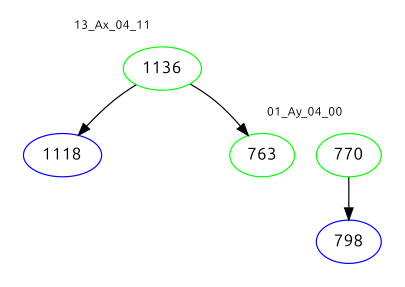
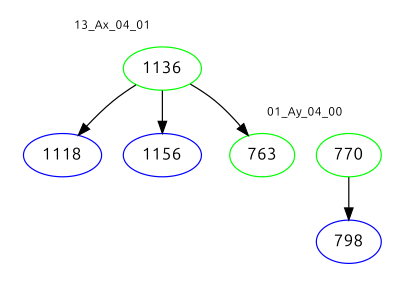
  digraph {
    fontname=Ubuntu
    node [color=green fontname=Ubuntu]
    edge [color=black fontname=Ubuntu]
    n1 [label=770]
    n2 [label=763]
    n3 [color=blue label=798]
    n4 [label=1136]
    n5 [color=blue label=1118]
+   n6 [color=blue label=1156]
    subgraph cluster_1 {
      color=white
      fontsize=10
      label="01_Ay_04_00"
      n1
      n2
      n3
    }
    subgraph cluster_2 {
      color=white
      fontsize=10
-     label="13_Ax_04_11"
+     label="13_Ax_04_01"
      n4
      n5
+     n6
    }
    n1 -> n3
    n4 -> n2
    n4 -> n5
+   n4 -> n6
  }
